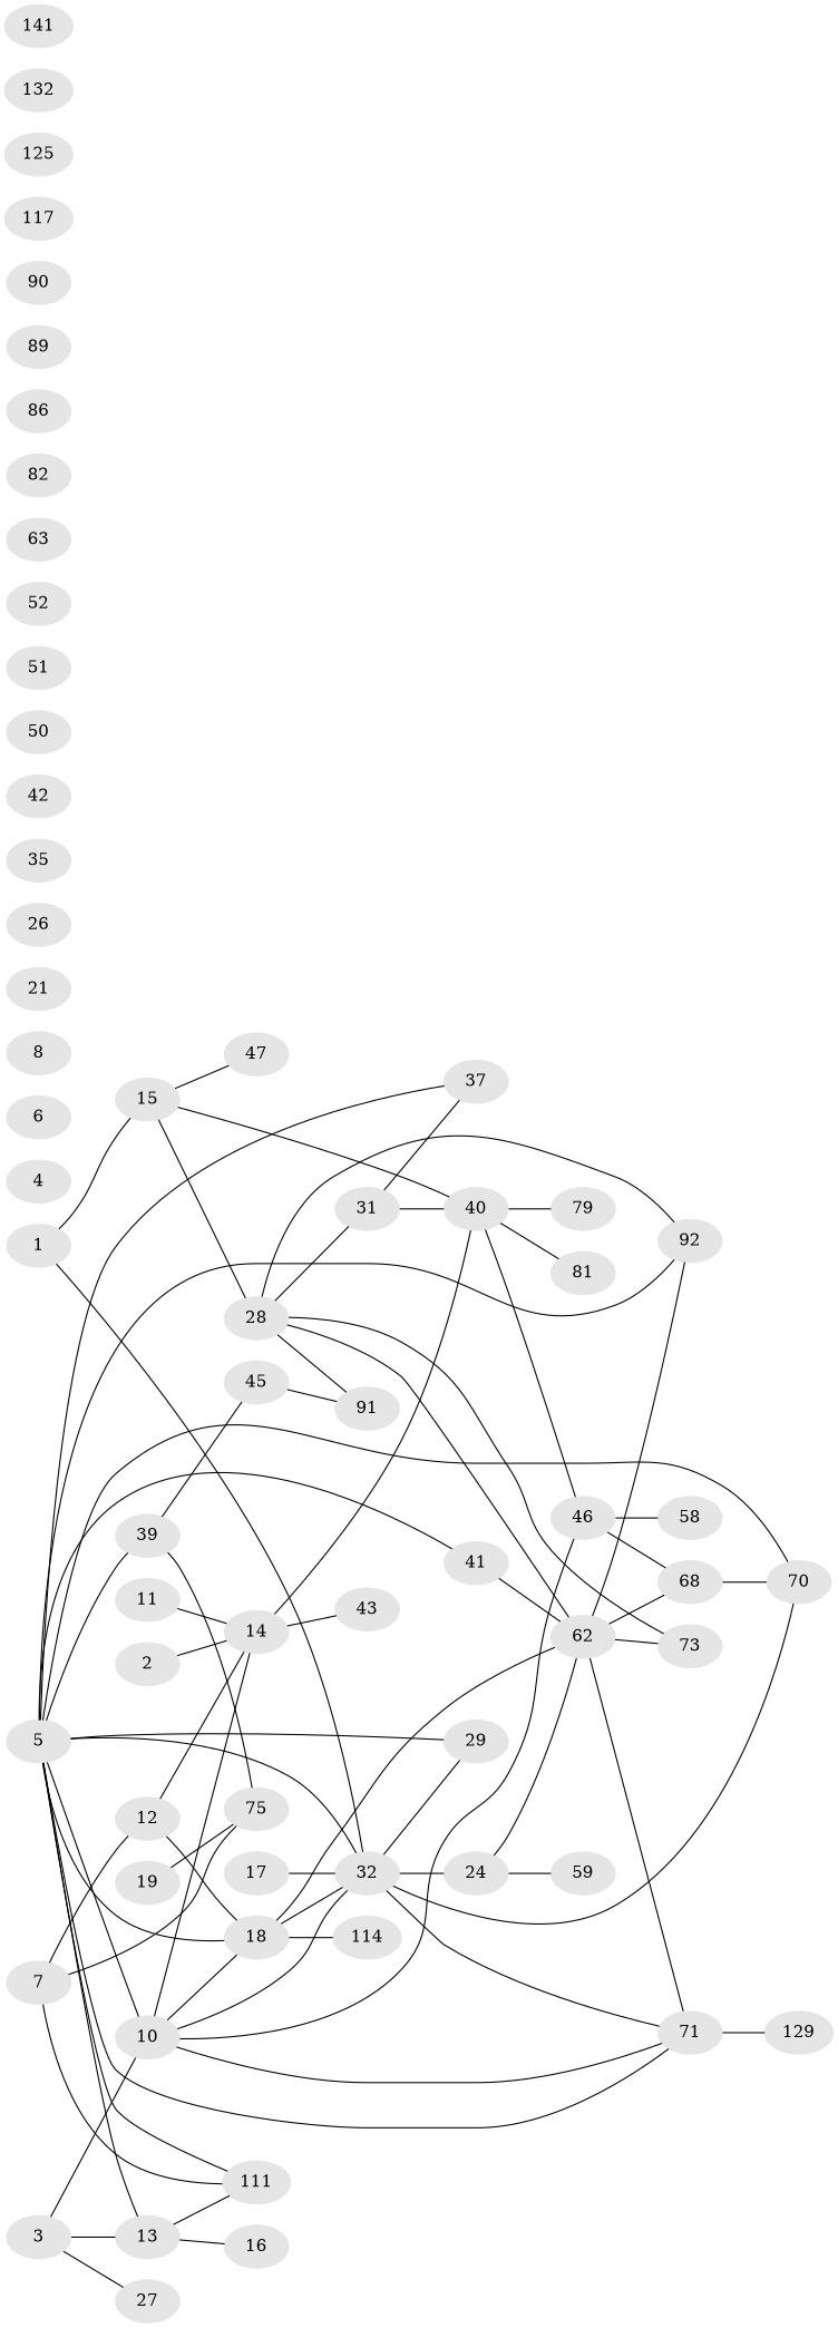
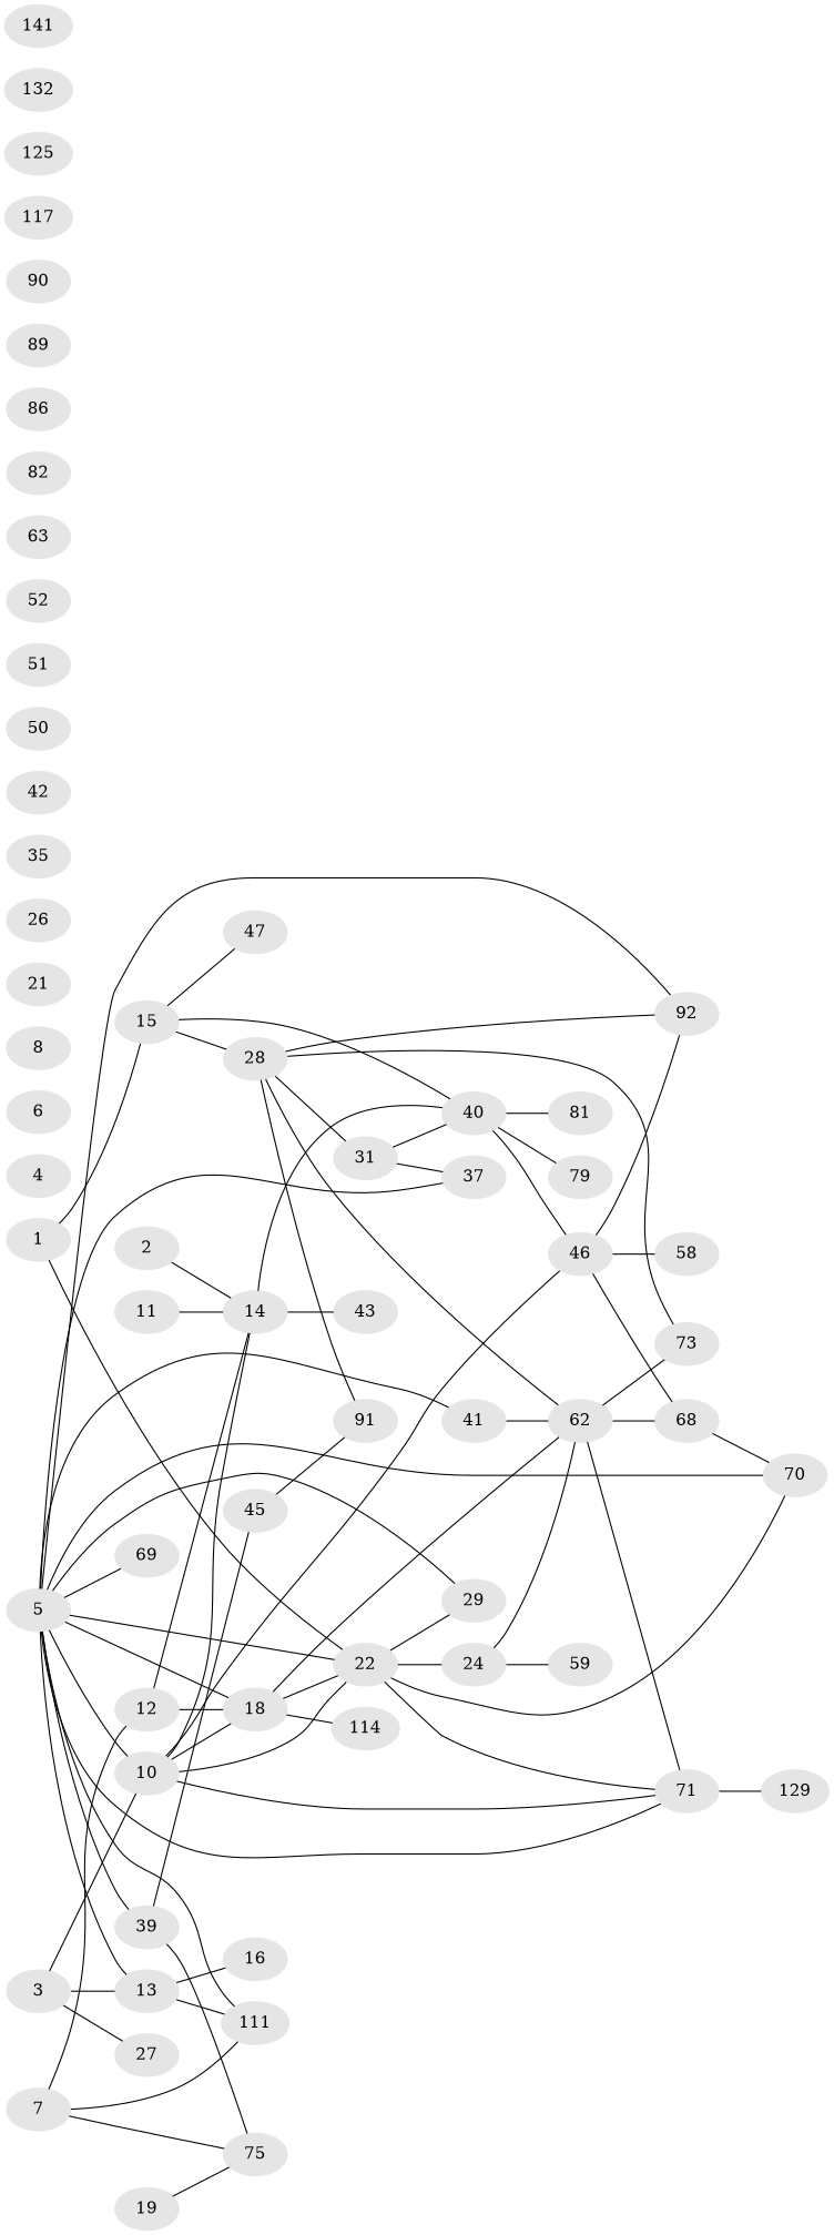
  graph {
    rankdir=LR
    node [color=gray90 style=filled]
    1 [super="+30"]
    15 [super="+118+33+107"]
-   22 [super="+94+108+64+99" label=32]
+   22 [super="+94+108+64+99"]
    40 [super="+44"]
    28 [super="+49+53"]
    47
    29 [super="+66"]
    70
    71 [super="+98+97"]
    24 [super="+60+61"]
    14 [super="+38+93"]
    43
    2
    3 [super="+32"]
    10 [super="+25+56+87"]
    13 [super="+48+116+20+78"]
    27
    18 [super="+83+80"]
    46 [super="+128"]
    111
    16 [super="+57"]
    4
    5 [super="+23+74"]
    37 [super="+54"]
    39 [super="+76"]
    41 [super="+77"]
+   69
    92 [super="+126"]
    62 [super="+96"]
    114 [super="+144"]
    75
    45 [super="+105"]
    129
    6
    7 [super="+113"]
    12 [super="+55"]
    8
    58
    68 [super="+121"]
    11
    79
    81 [super="+84"]
    31 [super="+104"]
    73
    91 [super="+120"]
-   17 [super="+138"]
    19 [super="+65"]
    21
    59
    26 [super="+36"]
    35 [super="+135"]
    42 [super="+67"]
    50
    51 [super="+110"]
    52
    63
    82
    86
    89
    90
    117
    125
    132
    141
    1 -- 15
    1 -- 22
    15 -- 40
    15 -- 28
    15 -- 47
    22 -- 29
    22 -- 70
    22 -- 71
    22 -- 24
    40 -- 46
    40 -- 79
    40 -- 81
    28 -- 92 [weight=2]
    28 -- 62
    28 -- 31
    28 -- 73
    28 -- 91
    71 -- 129
    24 -- 62
    24 -- 59
    14 -- 40 [weight=2]
    14 -- 43
    2 -- 14
    3 -- 10
    3 -- 13
    3 -- 27
    10 -- 22
    10 -- 71
    10 -- 14 [weight=2]
    10 -- 18
    10 -- 46
    13 -- 111
    13 -- 16
    18 -- 22
    18 -- 62
    18 -- 114
    46 -- 58
    46 -- 68
    5 -- 22
    5 -- 29
    5 -- 70
    5 -- 71
    5 -- 10
    5 -- 13
    5 -- 18
    5 -- 111
    5 -- 37
    5 -- 39
    5 -- 41
+   5 -- 69
    5 -- 92
    39 -- 75
    39 -- 45
    41 -- 62
    62 -- 71
-   62 -- 92
+   46 -- 92
    62 -- 68
    62 -- 73
    45 -- 91
    7 -- 111
    7 -- 75
    7 -- 12
    12 -- 14
    12 -- 18
    68 -- 70
    11 -- 14
    31 -- 40
    31 -- 37
-   17 -- 22
    19 -- 75
  }
